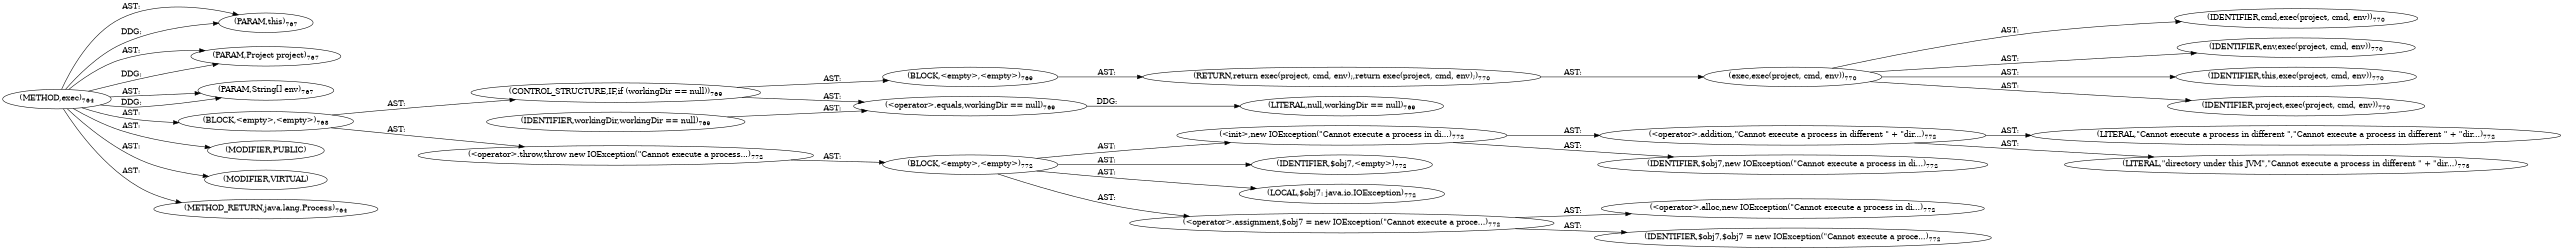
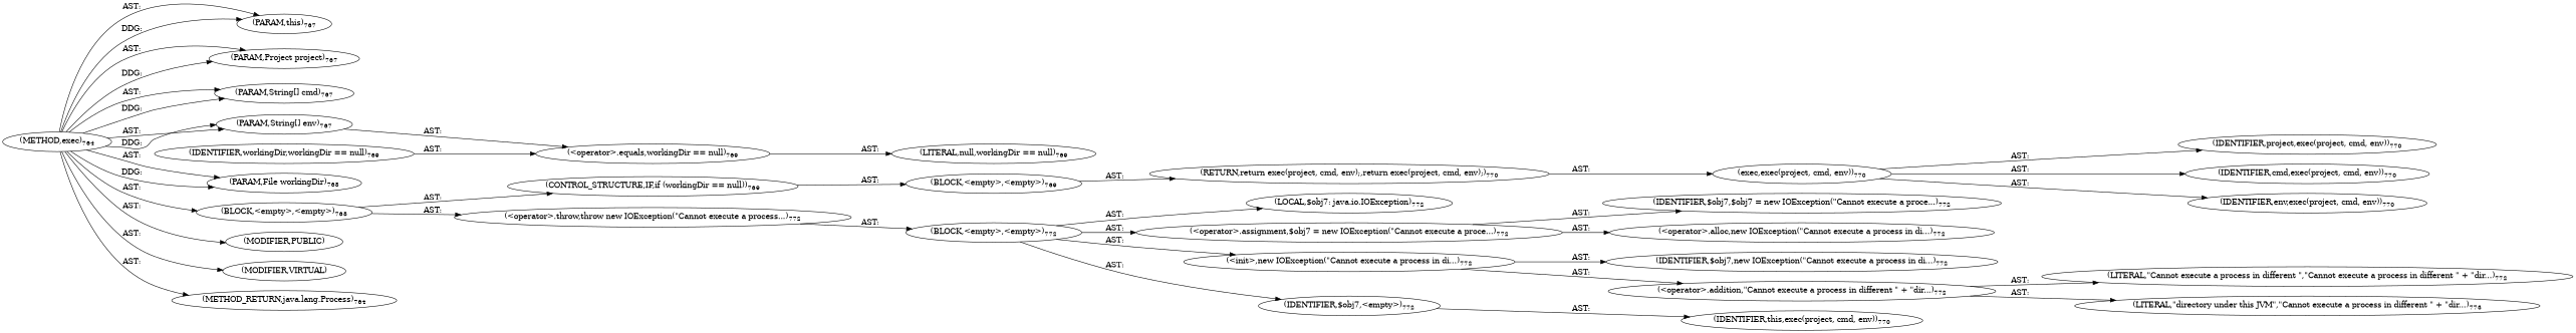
  digraph {
    rankdir=LR
    n1 [label=<(METHOD,exec)<SUB>764</SUB>>]
    n2 [label=<(PARAM,this)<SUB>767</SUB>>]
    n3 [label=<(PARAM,Project project)<SUB>767</SUB>>]
+   n4 [label=<(PARAM,String[] cmd)<SUB>767</SUB>>]
    n5 [label=<(PARAM,String[] env)<SUB>767</SUB>>]
+   n6 [label=<(PARAM,File workingDir)<SUB>768</SUB>>]
    n7 [label=<(BLOCK,&lt;empty&gt;,&lt;empty&gt;)<SUB>768</SUB>>]
    n8 [label=<(MODIFIER,PUBLIC)>]
    n9 [label=<(MODIFIER,VIRTUAL)>]
    n10 [label=<(METHOD_RETURN,java.lang.Process)<SUB>764</SUB>>]
    n11 [label=<(CONTROL_STRUCTURE,IF,if (workingDir == null))<SUB>769</SUB>>]
    n12 [label=<(&lt;operator&gt;.throw,throw new IOException(&quot;Cannot execute a process...)<SUB>772</SUB>>]
    n13 [label=<(&lt;operator&gt;.equals,workingDir == null)<SUB>769</SUB>>]
    n14 [label=<(BLOCK,&lt;empty&gt;,&lt;empty&gt;)<SUB>769</SUB>>]
    n15 [label=<(BLOCK,&lt;empty&gt;,&lt;empty&gt;)<SUB>772</SUB>>]
    n16 [label=<(LITERAL,null,workingDir == null)<SUB>769</SUB>>]
    n17 [label=<(RETURN,return exec(project, cmd, env);,return exec(project, cmd, env);)<SUB>770</SUB>>]
    n18 [label=<(IDENTIFIER,workingDir,workingDir == null)<SUB>769</SUB>>]
    n19 [label=<(exec,exec(project, cmd, env))<SUB>770</SUB>>]
    n20 [label=<(IDENTIFIER,this,exec(project, cmd, env))<SUB>770</SUB>>]
    n21 [label=<(IDENTIFIER,project,exec(project, cmd, env))<SUB>770</SUB>>]
    n22 [label=<(IDENTIFIER,cmd,exec(project, cmd, env))<SUB>770</SUB>>]
    n23 [label=<(IDENTIFIER,env,exec(project, cmd, env))<SUB>770</SUB>>]
    n24 [label=<(LOCAL,$obj7: java.io.IOException)<SUB>772</SUB>>]
    n25 [label=<(&lt;operator&gt;.assignment,$obj7 = new IOException(&quot;Cannot execute a proce...)<SUB>772</SUB>>]
    n26 [label=<(&lt;init&gt;,new IOException(&quot;Cannot execute a process in di...)<SUB>772</SUB>>]
    n27 [label=<(IDENTIFIER,$obj7,&lt;empty&gt;)<SUB>772</SUB>>]
    n28 [label=<(IDENTIFIER,$obj7,$obj7 = new IOException(&quot;Cannot execute a proce...)<SUB>772</SUB>>]
    n29 [label=<(&lt;operator&gt;.alloc,new IOException(&quot;Cannot execute a process in di...)<SUB>772</SUB>>]
    n30 [label=<(IDENTIFIER,$obj7,new IOException(&quot;Cannot execute a process in di...)<SUB>772</SUB>>]
    n31 [label=<(&lt;operator&gt;.addition,&quot;Cannot execute a process in different &quot; + &quot;dir...)<SUB>772</SUB>>]
    n32 [label=<(LITERAL,&quot;Cannot execute a process in different &quot;,&quot;Cannot execute a process in different &quot; + &quot;dir...)<SUB>772</SUB>>]
    n33 [label=<(LITERAL,&quot;directory under this JVM&quot;,&quot;Cannot execute a process in different &quot; + &quot;dir...)<SUB>773</SUB>>]
    n1 -> n2 [label="AST: "]
    n1 -> n2 [label="DDG: "]
    n1 -> n3 [label="AST: "]
    n1 -> n3 [label="DDG: "]
+   n1 -> n4 [label="AST: "]
+   n1 -> n4 [label="DDG: "]
    n1 -> n5 [label="AST: "]
    n1 -> n5 [label="DDG: "]
+   n1 -> n6 [label="AST: "]
+   n1 -> n6 [label="DDG: "]
    n1 -> n7 [label="AST: "]
    n1 -> n8 [label="AST: "]
    n1 -> n9 [label="AST: "]
    n1 -> n10 [label="AST: "]
    n7 -> n11 [label="AST: "]
    n7 -> n12 [label="AST: "]
-   n11 -> n13 [label="AST: "]
+   n5 -> n13 [label="AST: "]
    n11 -> n14 [label="AST: "]
    n12 -> n15 [label="AST: "]
-   n13 -> n16 [label="DDG: "]
+   n13 -> n16 [label="AST: "]
    n14 -> n17 [label="AST: "]
    n15 -> n24 [label="AST: "]
    n15 -> n25 [label="AST: "]
    n15 -> n26 [label="AST: "]
    n15 -> n27 [label="AST: "]
    n17 -> n19 [label="AST: "]
    n18 -> n13 [label="AST: "]
-   n19 -> n20 [label="AST: "]
+   n27 -> n20 [label="AST: "]
    n19 -> n21 [label="AST: "]
    n19 -> n22 [label="AST: "]
    n19 -> n23 [label="AST: "]
    n25 -> n28 [label="AST: "]
    n25 -> n29 [label="AST: "]
    n26 -> n30 [label="AST: "]
    n26 -> n31 [label="AST: "]
    n31 -> n32 [label="AST: "]
    n31 -> n33 [label="AST: "]
  }
